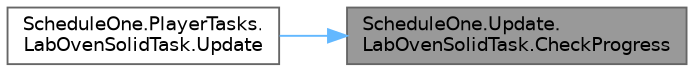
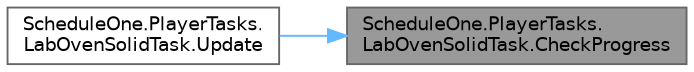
  digraph {
    rankdir=RL
    node [fontname=Helvetica fontsize=10 shape=box style=filled]
-   n1 [color=gray40 fillcolor=grey60 fontcolor=black height=0.2 label="ScheduleOne.Update.\lLabOvenSolidTask.CheckProgress" width=0.4]
+   n1 [color=gray40 fillcolor=grey60 fontcolor=black height=0.2 label="ScheduleOne.PlayerTasks.\lLabOvenSolidTask.CheckProgress" width=0.4]
    n2 [color=grey40 fillcolor=white height=0.2 label="ScheduleOne.PlayerTasks.\lLabOvenSolidTask.Update" width=0.4]
    n1 -> n2 [color=steelblue1 dir=back fontname=Helvetica fontsize=10 labelfontname=Helvetica labelfontsize=10 style=solid]
  }
